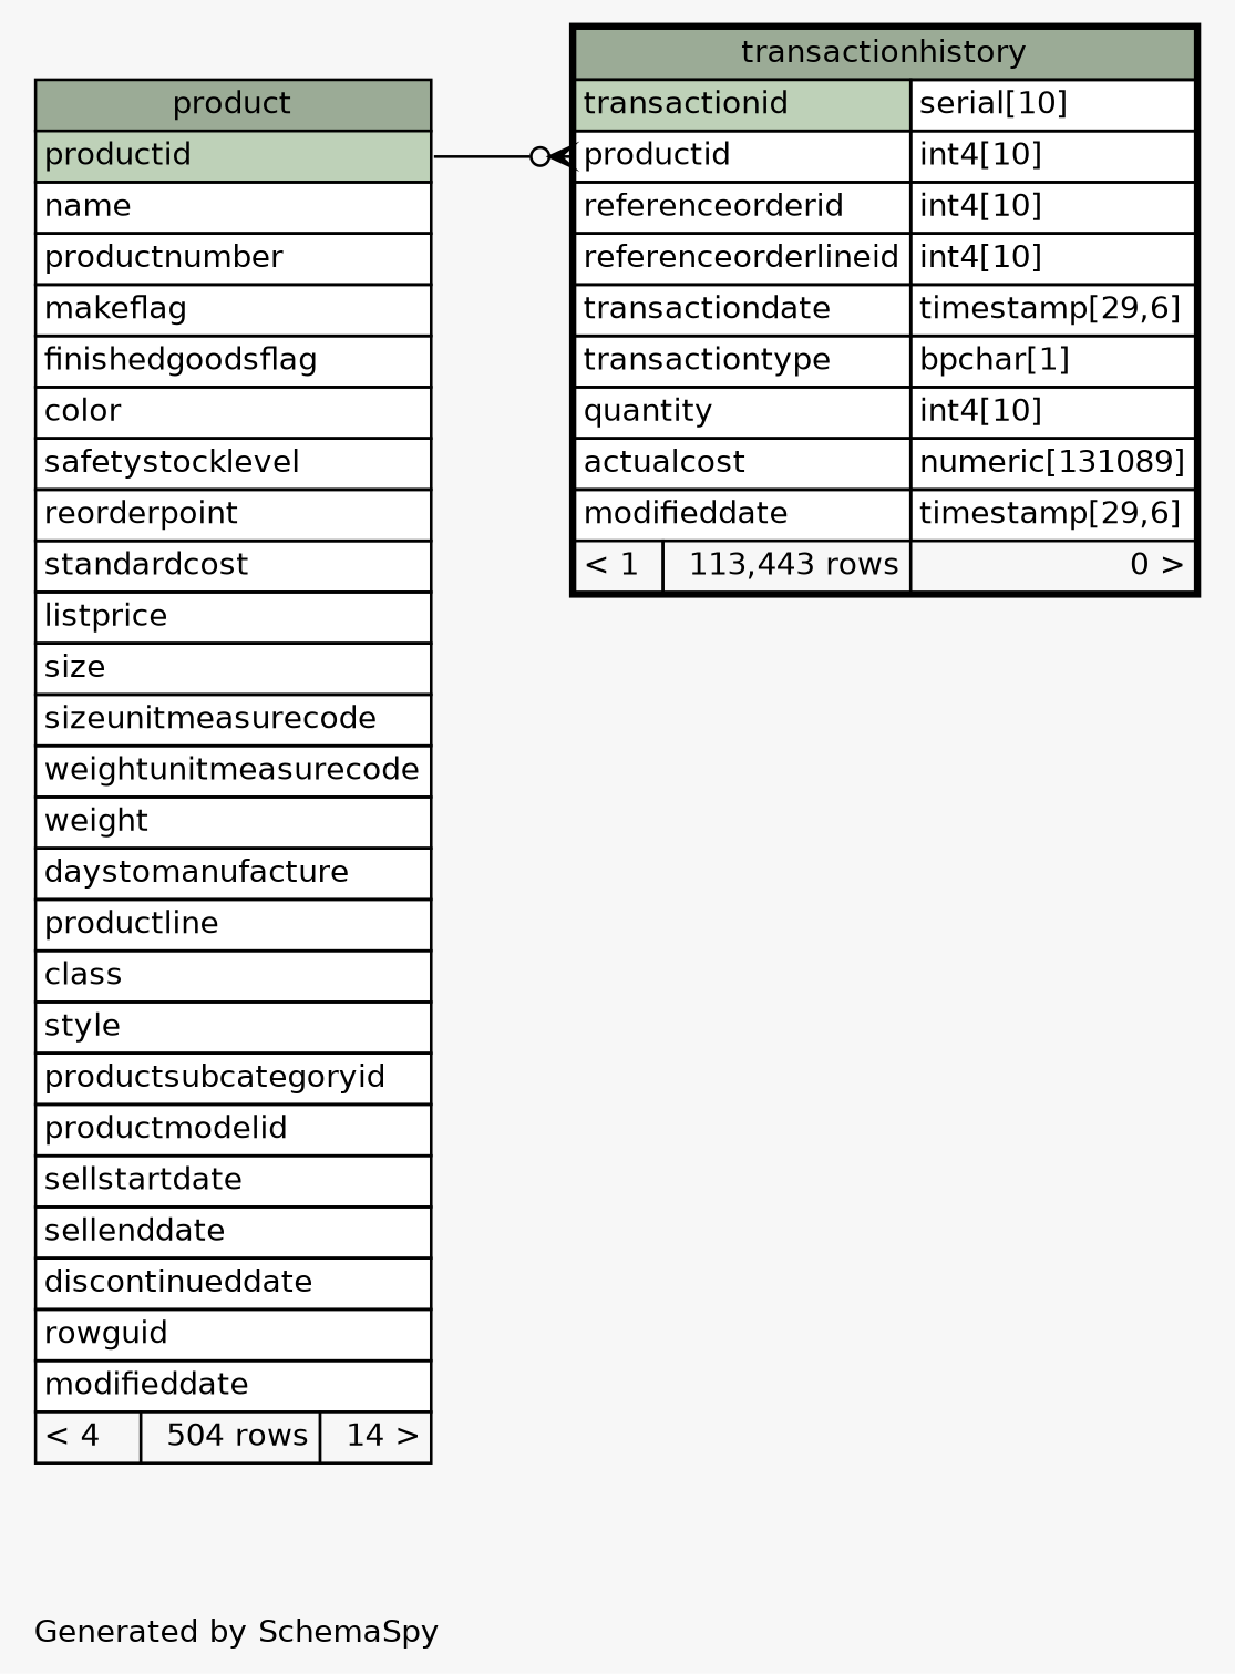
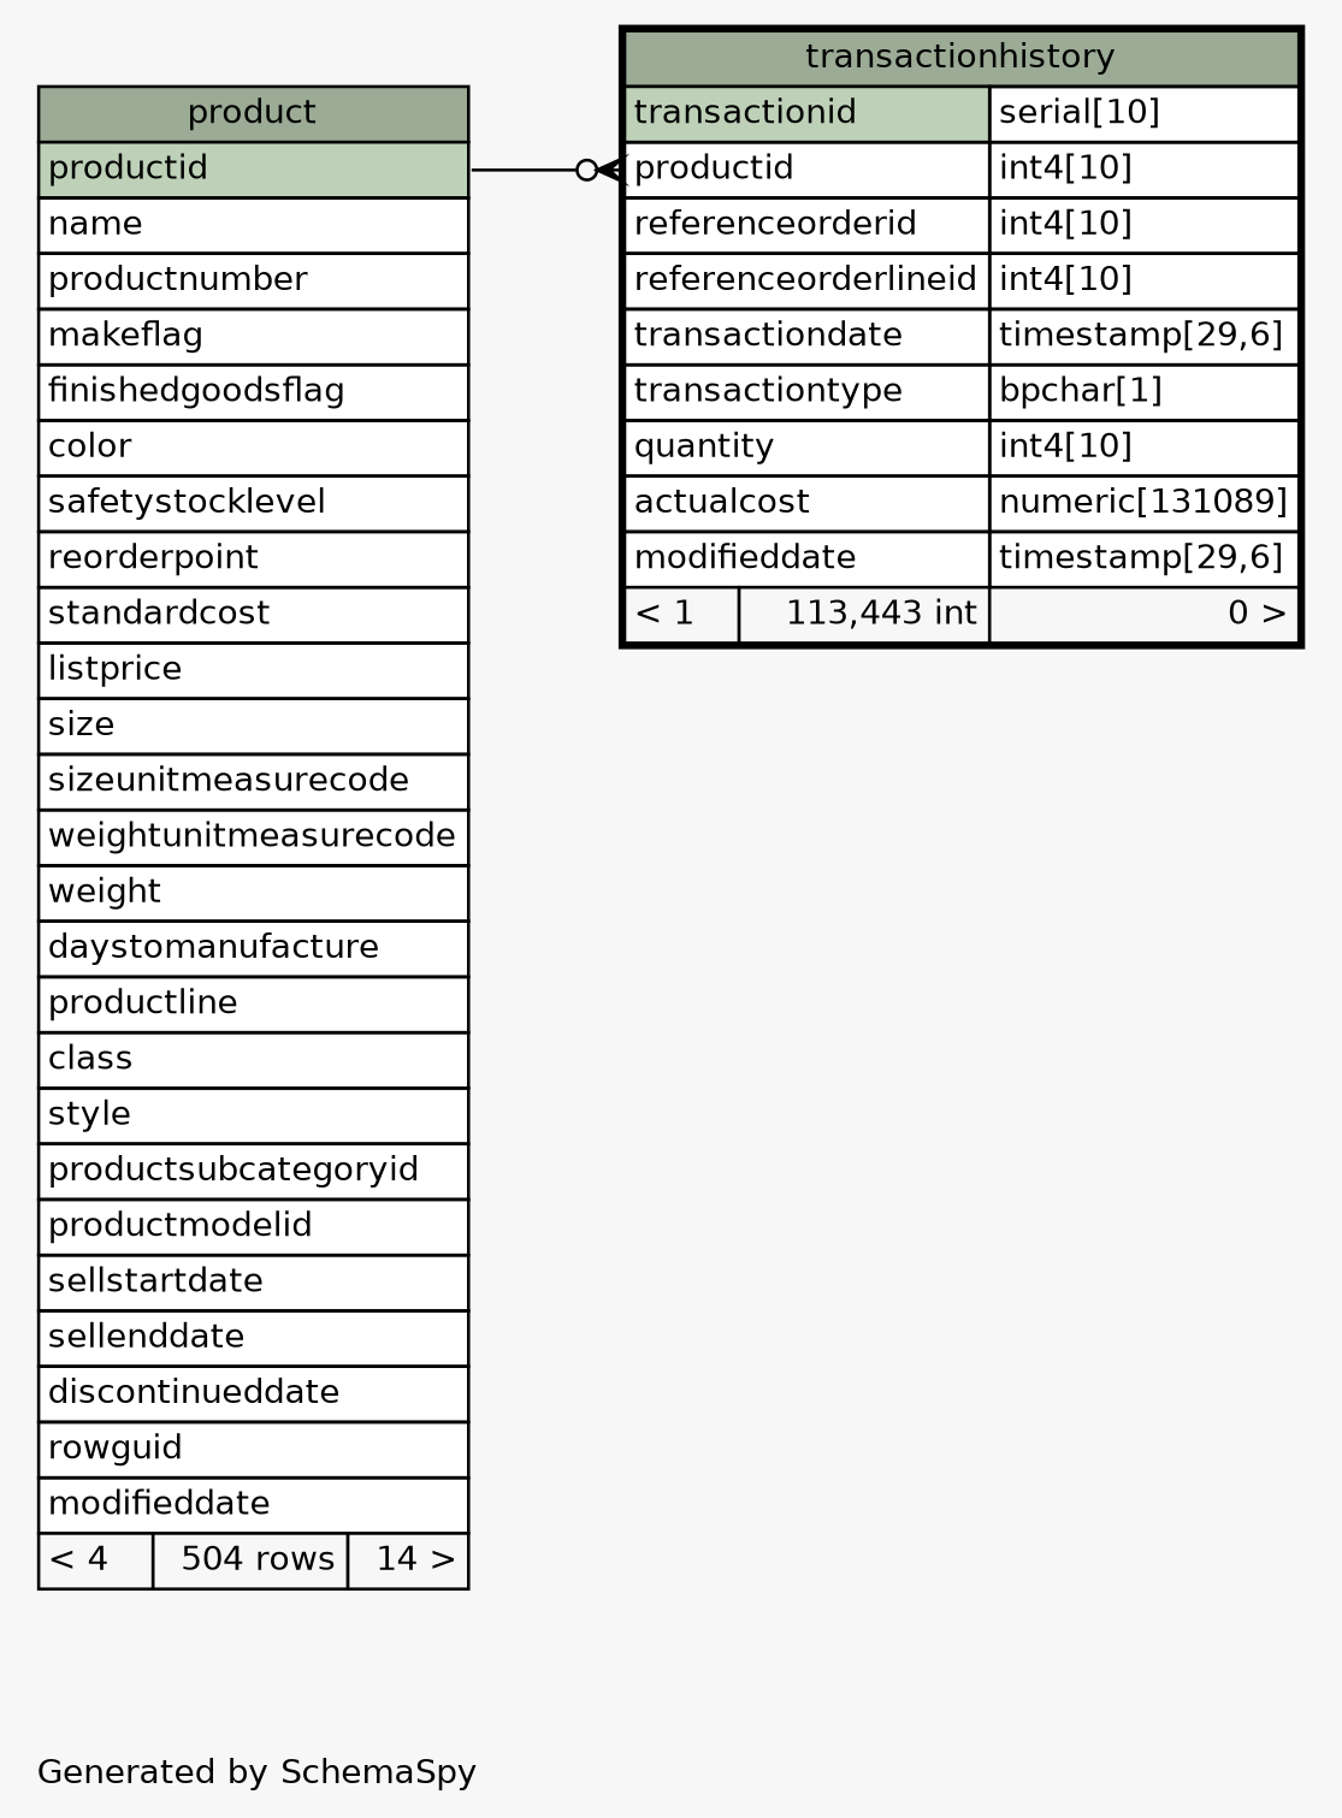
  digraph {
    bgcolor="#f7f7f7"
    fontname=Helvetica
    fontsize=11
    label="\nGenerated by SchemaSpy"
    labeljust=l
    nodesep=0.18
    rankdir=RL
    ranksep=0.46
    node [fontname=Helvetica fontsize=11 shape=plaintext]
-   n1 [label=<     <TABLE BORDER="2" CELLBORDER="1" CELLSPACING="0" BGCOLOR="#ffffff">       <TR><TD COLSPAN="3" BGCOLOR="#9bab96" ALIGN="CENTER">transactionhistory</TD></TR>       <TR><TD PORT="transactionid" COLSPAN="2" BGCOLOR="#bed1b8" ALIGN="LEFT">transactionid</TD><TD PORT="transactionid.type" ALIGN="LEFT">serial[10]</TD></TR>       <TR><TD PORT="productid" COLSPAN="2" ALIGN="LEFT">productid</TD><TD PORT="productid.type" ALIGN="LEFT">int4[10]</TD></TR>       <TR><TD PORT="referenceorderid" COLSPAN="2" ALIGN="LEFT">referenceorderid</TD><TD PORT="referenceorderid.type" ALIGN="LEFT">int4[10]</TD></TR>       <TR><TD PORT="referenceorderlineid" COLSPAN="2" ALIGN="LEFT">referenceorderlineid</TD><TD PORT="referenceorderlineid.type" ALIGN="LEFT">int4[10]</TD></TR>       <TR><TD PORT="transactiondate" COLSPAN="2" ALIGN="LEFT">transactiondate</TD><TD PORT="transactiondate.type" ALIGN="LEFT">timestamp[29,6]</TD></TR>       <TR><TD PORT="transactiontype" COLSPAN="2" ALIGN="LEFT">transactiontype</TD><TD PORT="transactiontype.type" ALIGN="LEFT">bpchar[1]</TD></TR>       <TR><TD PORT="quantity" COLSPAN="2" ALIGN="LEFT">quantity</TD><TD PORT="quantity.type" ALIGN="LEFT">int4[10]</TD></TR>       <TR><TD PORT="actualcost" COLSPAN="2" ALIGN="LEFT">actualcost</TD><TD PORT="actualcost.type" ALIGN="LEFT">numeric[131089]</TD></TR>       <TR><TD PORT="modifieddate" COLSPAN="2" ALIGN="LEFT">modifieddate</TD><TD PORT="modifieddate.type" ALIGN="LEFT">timestamp[29,6]</TD></TR>       <TR><TD ALIGN="LEFT" BGCOLOR="#f7f7f7">&lt; 1</TD><TD ALIGN="RIGHT" BGCOLOR="#f7f7f7">113,443 rows</TD><TD ALIGN="RIGHT" BGCOLOR="#f7f7f7">0 &gt;</TD></TR>     </TABLE>>]
+   n1 [label=<     <TABLE BORDER="2" CELLBORDER="1" CELLSPACING="0" BGCOLOR="#ffffff">       <TR><TD COLSPAN="3" BGCOLOR="#9bab96" ALIGN="CENTER">transactionhistory</TD></TR>       <TR><TD PORT="transactionid" COLSPAN="2" BGCOLOR="#bed1b8" ALIGN="LEFT">transactionid</TD><TD PORT="transactionid.type" ALIGN="LEFT">serial[10]</TD></TR>       <TR><TD PORT="productid" COLSPAN="2" ALIGN="LEFT">productid</TD><TD PORT="productid.type" ALIGN="LEFT">int4[10]</TD></TR>       <TR><TD PORT="referenceorderid" COLSPAN="2" ALIGN="LEFT">referenceorderid</TD><TD PORT="referenceorderid.type" ALIGN="LEFT">int4[10]</TD></TR>       <TR><TD PORT="referenceorderlineid" COLSPAN="2" ALIGN="LEFT">referenceorderlineid</TD><TD PORT="referenceorderlineid.type" ALIGN="LEFT">int4[10]</TD></TR>       <TR><TD PORT="transactiondate" COLSPAN="2" ALIGN="LEFT">transactiondate</TD><TD PORT="transactiondate.type" ALIGN="LEFT">timestamp[29,6]</TD></TR>       <TR><TD PORT="transactiontype" COLSPAN="2" ALIGN="LEFT">transactiontype</TD><TD PORT="transactiontype.type" ALIGN="LEFT">bpchar[1]</TD></TR>       <TR><TD PORT="quantity" COLSPAN="2" ALIGN="LEFT">quantity</TD><TD PORT="quantity.type" ALIGN="LEFT">int4[10]</TD></TR>       <TR><TD PORT="actualcost" COLSPAN="2" ALIGN="LEFT">actualcost</TD><TD PORT="actualcost.type" ALIGN="LEFT">numeric[131089]</TD></TR>       <TR><TD PORT="modifieddate" COLSPAN="2" ALIGN="LEFT">modifieddate</TD><TD PORT="modifieddate.type" ALIGN="LEFT">timestamp[29,6]</TD></TR>       <TR><TD ALIGN="LEFT" BGCOLOR="#f7f7f7">&lt; 1</TD><TD ALIGN="RIGHT" BGCOLOR="#f7f7f7">113,443 int</TD><TD ALIGN="RIGHT" BGCOLOR="#f7f7f7">0 &gt;</TD></TR>     </TABLE>>]
    n2 [label=<     <TABLE BORDER="0" CELLBORDER="1" CELLSPACING="0" BGCOLOR="#ffffff">       <TR><TD COLSPAN="3" BGCOLOR="#9bab96" ALIGN="CENTER">product</TD></TR>       <TR><TD PORT="productid" COLSPAN="3" BGCOLOR="#bed1b8" ALIGN="LEFT">productid</TD></TR>       <TR><TD PORT="name" COLSPAN="3" ALIGN="LEFT">name</TD></TR>       <TR><TD PORT="productnumber" COLSPAN="3" ALIGN="LEFT">productnumber</TD></TR>       <TR><TD PORT="makeflag" COLSPAN="3" ALIGN="LEFT">makeflag</TD></TR>       <TR><TD PORT="finishedgoodsflag" COLSPAN="3" ALIGN="LEFT">finishedgoodsflag</TD></TR>       <TR><TD PORT="color" COLSPAN="3" ALIGN="LEFT">color</TD></TR>       <TR><TD PORT="safetystocklevel" COLSPAN="3" ALIGN="LEFT">safetystocklevel</TD></TR>       <TR><TD PORT="reorderpoint" COLSPAN="3" ALIGN="LEFT">reorderpoint</TD></TR>       <TR><TD PORT="standardcost" COLSPAN="3" ALIGN="LEFT">standardcost</TD></TR>       <TR><TD PORT="listprice" COLSPAN="3" ALIGN="LEFT">listprice</TD></TR>       <TR><TD PORT="size" COLSPAN="3" ALIGN="LEFT">size</TD></TR>       <TR><TD PORT="sizeunitmeasurecode" COLSPAN="3" ALIGN="LEFT">sizeunitmeasurecode</TD></TR>       <TR><TD PORT="weightunitmeasurecode" COLSPAN="3" ALIGN="LEFT">weightunitmeasurecode</TD></TR>       <TR><TD PORT="weight" COLSPAN="3" ALIGN="LEFT">weight</TD></TR>       <TR><TD PORT="daystomanufacture" COLSPAN="3" ALIGN="LEFT">daystomanufacture</TD></TR>       <TR><TD PORT="productline" COLSPAN="3" ALIGN="LEFT">productline</TD></TR>       <TR><TD PORT="class" COLSPAN="3" ALIGN="LEFT">class</TD></TR>       <TR><TD PORT="style" COLSPAN="3" ALIGN="LEFT">style</TD></TR>       <TR><TD PORT="productsubcategoryid" COLSPAN="3" ALIGN="LEFT">productsubcategoryid</TD></TR>       <TR><TD PORT="productmodelid" COLSPAN="3" ALIGN="LEFT">productmodelid</TD></TR>       <TR><TD PORT="sellstartdate" COLSPAN="3" ALIGN="LEFT">sellstartdate</TD></TR>       <TR><TD PORT="sellenddate" COLSPAN="3" ALIGN="LEFT">sellenddate</TD></TR>       <TR><TD PORT="discontinueddate" COLSPAN="3" ALIGN="LEFT">discontinueddate</TD></TR>       <TR><TD PORT="rowguid" COLSPAN="3" ALIGN="LEFT">rowguid</TD></TR>       <TR><TD PORT="modifieddate" COLSPAN="3" ALIGN="LEFT">modifieddate</TD></TR>       <TR><TD ALIGN="LEFT" BGCOLOR="#f7f7f7">&lt; 4</TD><TD ALIGN="RIGHT" BGCOLOR="#f7f7f7">504 rows</TD><TD ALIGN="RIGHT" BGCOLOR="#f7f7f7">14 &gt;</TD></TR>     </TABLE>>]
    n1 -> n2 [arrowhead=none arrowsize=0.8 arrowtail=crowodot dir=back headport="productid:e" tailport="productid:w"]
  }
